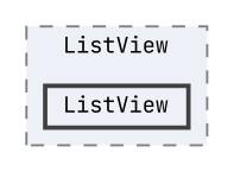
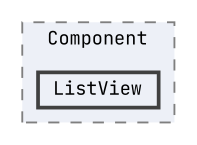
  digraph {
    compound=true
    fontname="JetBrains Mono"
    n1 [color=grey25 fillcolor="#edf0f7" fontname="JetBrains Mono" fontsize=10 height=0.2 label=ListView shape=box style="filled,bold" width=0.4]
    subgraph cluster_1 {
      bgcolor="#edf0f7"
      fontsize=10
-     label=ListView
+     label=Component
      pencolor=grey50
      style="filled,dashed"
      n1
    }
  }
